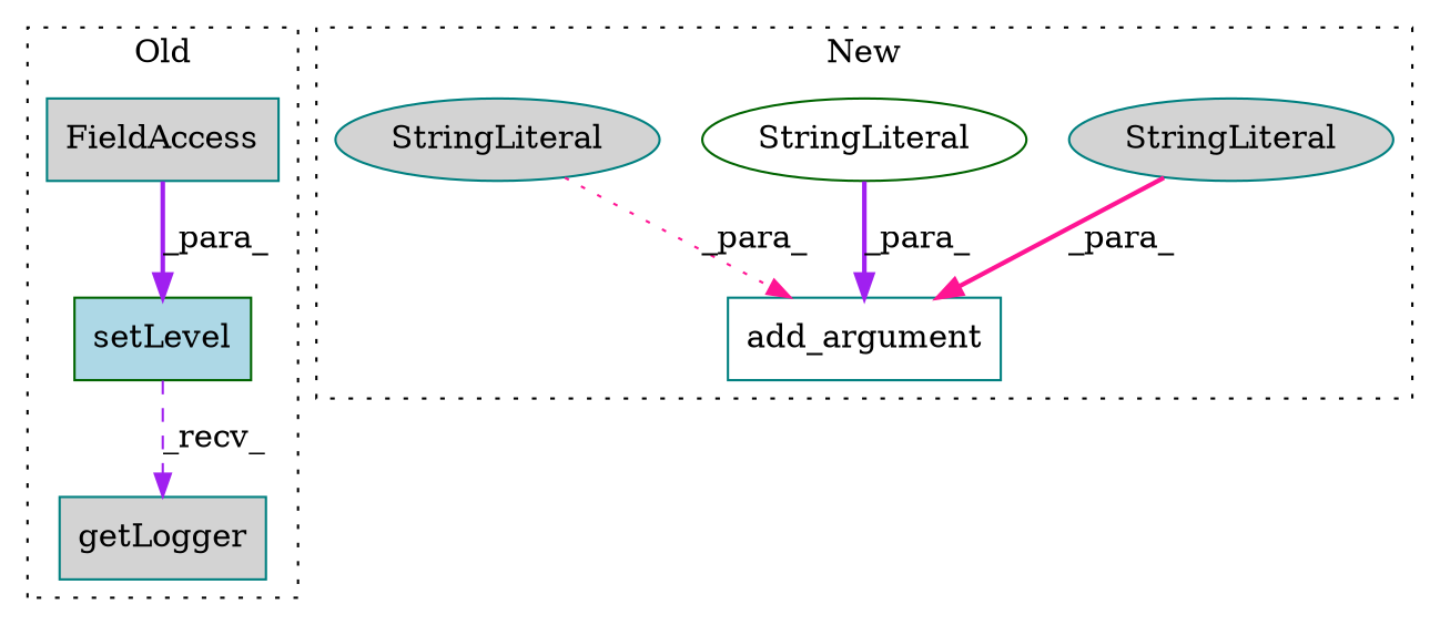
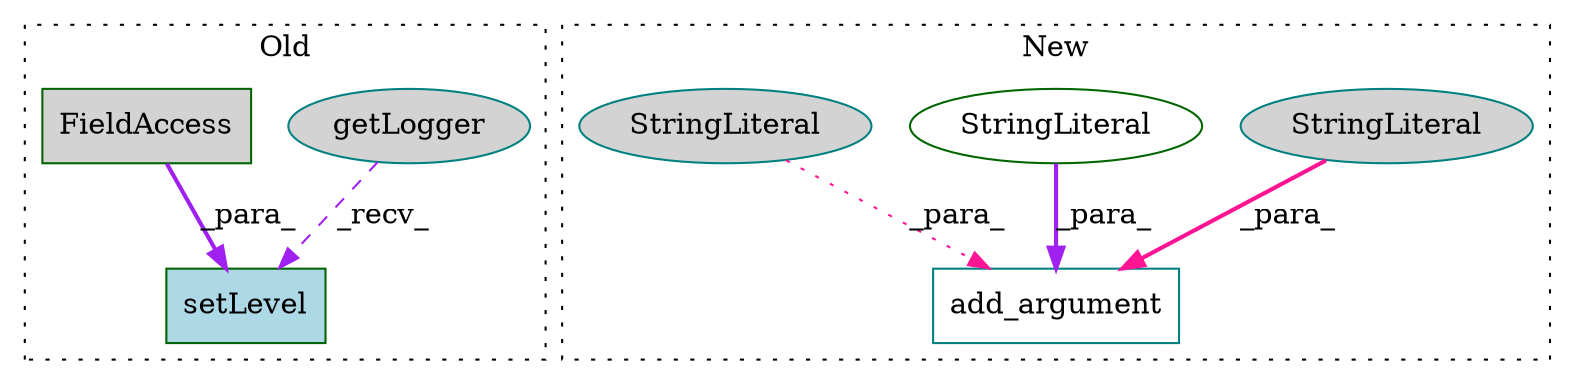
  digraph {
    node [a=32 color=teal fillcolor=lightgrey shape=box style=filled]
    edge [color=purple style=bold]
-   n1 [l="10,1" label=getLogger s="8255,8271"]
+   n1 [l="10,1" label=getLogger s="8255,8271" shape=ellipse]
    n2 [color=darkgreen fillcolor=lightblue l="9,1" label=setLevel s="8273,8294"]
-   n3 [a=22 l=12 label=FieldAccess s=8282]
+   n3 [a=22 color=darkgreen l=12 label=FieldAccess s=8282]
    n4 [fillcolor=white l="13,1" label=add_argument s="8107,8245"]
    n5 [a=45 l=89 label=StringLiteral s=8156 shape=ellipse]
    n6 [a=45 color=darkgreen fillcolor=white l=13 label=StringLiteral s=8120 shape=ellipse]
    n7 [a=45 l=6 label=StringLiteral s=8149 shape=ellipse]
    subgraph cluster_1 {
      label=Old
      style=dotted
      n1
      n2
      n3
    }
    subgraph cluster_2 {
      label=New
      style=dotted
      n4
      n5
      n6
      n7
    }
-   n2 -> n1 [label=_recv_ style=dashed]
+   n1 -> n2 [label=_recv_ style=dashed]
    n3 -> n2 [label=_para_]
    n5 -> n4 [color=deeppink label=_para_]
    n6 -> n4 [label=_para_]
    n7 -> n4 [color=deeppink label=_para_ style=dotted]
  }
